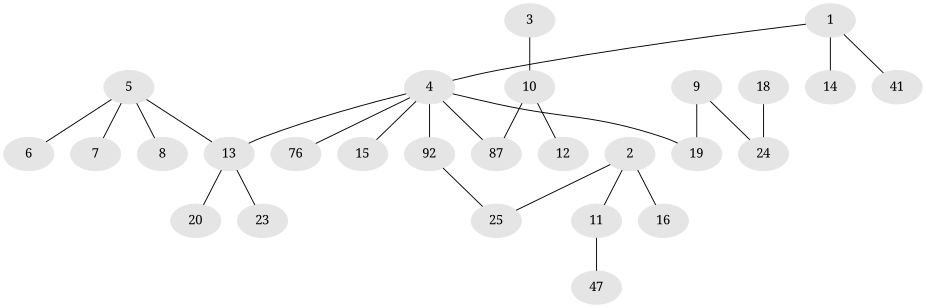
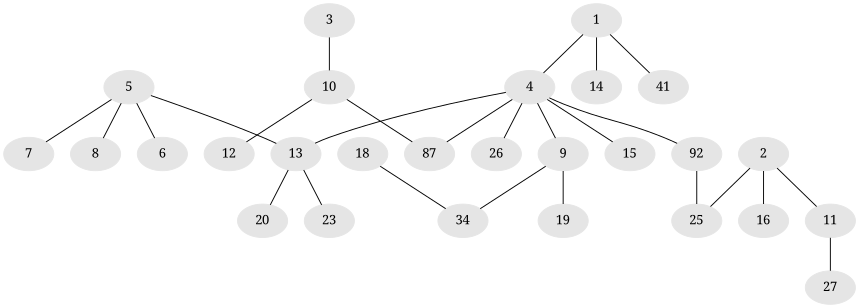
  graph {
    fontname="Noto Serif"
    node [color=gray90 fontname="Noto Serif" style=filled]
    edge [fontname="Noto Serif" weight=1.0]
    1
    4
    14
    n4 [label=41]
-   26 [label=76]
+   26
    9
    13
    15
    n9 [label=87]
    n10 [label=92]
    2
    11
    16
    25
-   27 [label=47]
+   27
    3
    10
    12
    19
-   24
+   24 [label=34]
    20
    23
    5
    6
    7
    8
    18
    1 -- 4
    1 -- 14
    1 -- n4
    4 -- 26
-   4 -- 19
+   4 -- 9
    4 -- 13
    4 -- 15
    4 -- n9
    4 -- n10
    9 -- 19
    9 -- 24
    13 -- 20
    13 -- 23
    n10 -- 25
    2 -- 11
    2 -- 16
    2 -- 25
    11 -- 27
    3 -- 10
    10 -- n9
    10 -- 12
    5 -- 13
    5 -- 6
    5 -- 7
    5 -- 8
    18 -- 24
  }
